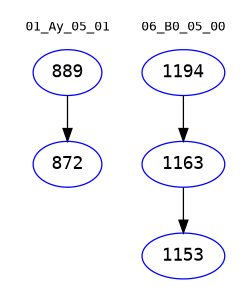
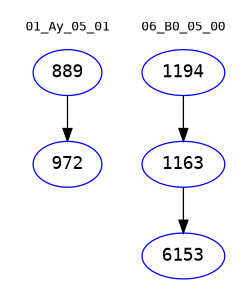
  digraph {
    fontname="DejaVu Sans Mono"
    node [color=blue fontname="DejaVu Sans Mono"]
    edge [color=black fontname="DejaVu Sans Mono"]
    n1 [label=889]
-   n2 [label=872]
+   n2 [label=972]
    n3 [label=1163]
-   n4 [label=1153]
+   n4 [label=6153]
    n5 [label=1194]
    subgraph cluster_1 {
      color=white
      fontsize=10
      label="01_Ay_05_01"
      n1
      n2
    }
    subgraph cluster_2 {
      color=white
      fontsize=10
      label="06_B0_05_00"
      n3
      n4
      n5
    }
    n1 -> n2
    n3 -> n4
    n5 -> n3
  }
